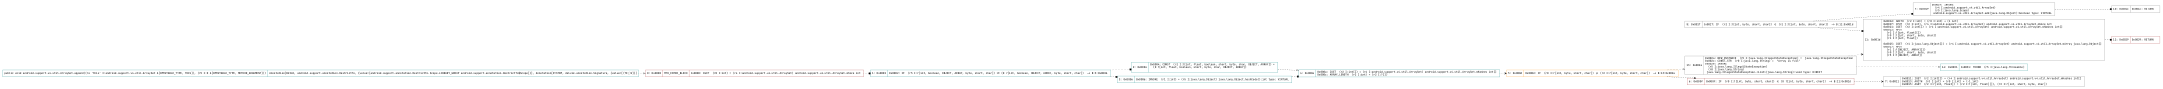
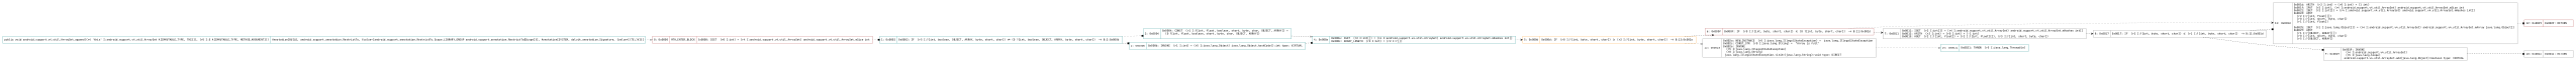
  digraph {
    fontname="JetBrains Mono"
    rankdir=LR
    node [color=teal fontname="JetBrains Mono" shape=record]
    edge [arrowhead=box fontname="JetBrains Mono" style=dashed]
    n1 [color=brown label="{0\:\ 0x0000|MTH_ENTER_BLOCK\l|0x0000: IGET  (r0 I:int) = (r4 I:android.support.v4.util.ArraySet) android.support.v4.util.ArraySet.mSize int \l}"]
    n2 [label="{1\:\ 0x0002|0x0002: IF  (r5 I:?[int, boolean, OBJECT, ARRAY, byte, short, char]) != (0 ?[int, boolean, OBJECT, ARRAY, byte, short, char])  \-\> B:3:0x0006 \l}"]
    n3 [label="{2\:\ 0x0004|0x0004: CONST  (r1 I:?[int, float, boolean, short, byte, char, OBJECT, ARRAY]) = \l  (0 ?[int, float, boolean, short, byte, char, OBJECT, ARRAY])\l \l}"]
    n4 [label="{3\:\ 0x0006|0x0006: INVOKE  (r1 I:int) = (r5 I:java.lang.Object) java.lang.Object.hashCode():int type: VIRTUAL \l}"]
    n5 [label="{4\:\ 0x000a|0x000a: IGET  (r2 I:int[]) = (r4 I:android.support.v4.util.ArraySet) android.support.v4.util.ArraySet.mHashes int[] \l0x000c: ARRAY_LENGTH  (r2 I:int) = (r2 I:?[]) \l}"]
    n6 [color=darkorange label="{5\:\ 0x000d|0x000d: IF  (r0 I:?[int, byte, short, char]) \>= (r2 I:?[int, byte, short, char])  \-\> B:13:0x002a \l}"]
    n7 [color=brown label="{6\:\ 0x000f|0x000f: IF  (r0 I:?[int, byte, short, char]) \<= (0 ?[int, byte, short, char])  \-\> B:11:0x001d \l}"]
    n8 [color=gray40 label="{13\:\ 0x002a|0x002a: NEW_INSTANCE  (r5 I:java.lang.IllegalStateException) =  java.lang.IllegalStateException \l0x002c: CONST_STR  (r0 I:java.lang.String) =  \"Array is full\" \l0x002e: INVOKE  \l  (r5 I:java.lang.IllegalStateException)\l  (r0 I:java.lang.String)\l java.lang.IllegalStateException.\<init\>(java.lang.String):void type: DIRECT \l}"]
    n9 [color=gray40 label="{7\:\ 0x0011|0x0011: IGET  (r2 I:int[]) = (r4 I:android.support.v4.util.ArraySet) android.support.v4.util.ArraySet.mHashes int[] \l0x0013: ARITH  (r3 I:int) = (r0 I:int) + (\-1 int) \l0x0015: AGET  (r2 I:?[int, float]) = (r2 I:?[int, float][]), (r3 I:?[int, short, byte, char]) \l}"]
    n10 [color=gray40 label="{11\:\ 0x001d|0x001d: ARITH  (r2 I:int) = (r0 I:int) + (1 int) \l0x001f: IPUT  (r2 I:int), (r4 I:android.support.v4.util.ArraySet) android.support.v4.util.ArraySet.mSize int \l0x0021: IGET  (r2 I:int[]) = (r4 I:android.support.v4.util.ArraySet) android.support.v4.util.ArraySet.mHashes int[] \l0x0023: APUT  \l  (r2 I:?[int, float][])\l  (r0 I:?[int, short, byte, char])\l  (r1 I:?[int, float])\l \l0x0025: IGET  (r1 I:java.lang.Object[]) = (r4 I:android.support.v4.util.ArraySet) android.support.v4.util.ArraySet.mArray java.lang.Object[] \l0x0027: APUT  \l  (r1 I:?[OBJECT, ARRAY][])\l  (r0 I:?[int, short, byte, char])\l  (r5 I:?[OBJECT, ARRAY])\l \l}"]
    n11 [label="{14\:\ 0x0031|0x0031: THROW  (r5 I:java.lang.Throwable) \l}"]
    n12 [color=gray40 label="{8\:\ 0x0017|0x0017: IF  (r2 I:?[int, byte, short, char]) \<= (r1 I:?[int, byte, short, char])  \-\> B:11:0x001d \l}"]
    n13 [color=brown label="{12\:\ 0x0029|0x0029: RETURN   \l}"]
    n14 [color=gray40 label="{9\:\ 0x0019|0x0019: INVOKE  \l  (r4 I:android.support.v4.util.ArraySet)\l  (r5 I:java.lang.Scope)\l android.support.v4.util.ArraySet.add(java.lang.Object):boolean type: VIRTUAL \l}"]
    n15 [color=gray40 label="{10\:\ 0x001c|0x001c: RETURN   \l}"]
    n16 [label="{public void android.support.v4.util.ArraySet.append((r4 'this' I:android.support.v4.util.ArraySet A[IMMUTABLE_TYPE, THIS]), (r5 I:E A[IMMUTABLE_TYPE, METHOD_ARGUMENT]))  | Annotation[BUILD, android.support.annotation.RestrictTo, \{value=[android.support.annotation.RestrictTo.Scope.LIBRARY_GROUP android.support.annotation.RestrictTo$Scope]\}], Annotation[SYSTEM, dalvik.annotation.Signature, \{value=[(TE;)V]\}]\l}"]
    n1 -> n2 [style=dotted]
    n2 -> n3 [style=dotted]
    n2 -> n4
    n3 -> n5 [arrowhead=onormal]
    n4 -> n5
    n5 -> n6 [arrowhead=vee style=dotted]
    n6 -> n7 [arrowhead=vee]
    n6 -> n8 [arrowhead=onormal style=dotted]
    n7 -> n9 [arrowhead=vee]
-   n8 -> n10 [arrowhead=vee style=dotted]
+   n7 -> n10 [arrowhead=vee style=dotted]
    n8 -> n11 [arrowhead=onormal style=dotted]
+   n9 -> n12 [arrowhead=vee]
    n10 -> n13
    n12 -> n10
    n12 -> n14
    n14 -> n15
    n16 -> n1 [arrowhead=onormal style=dotted]
  }
